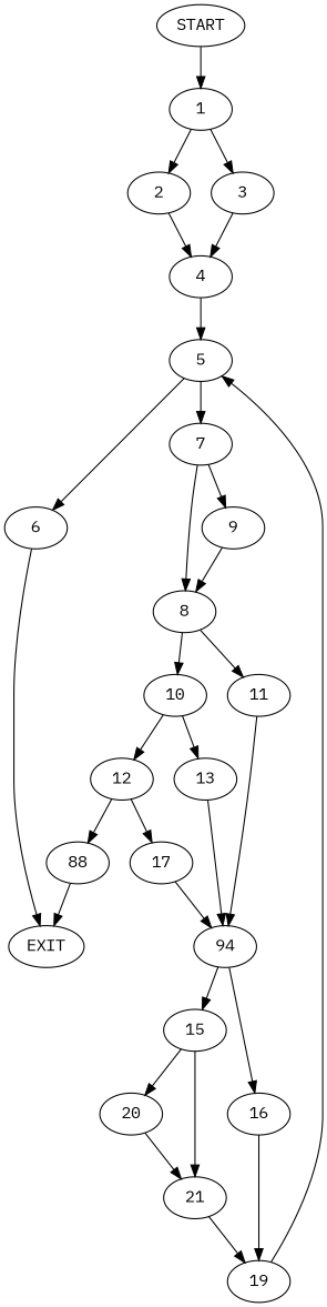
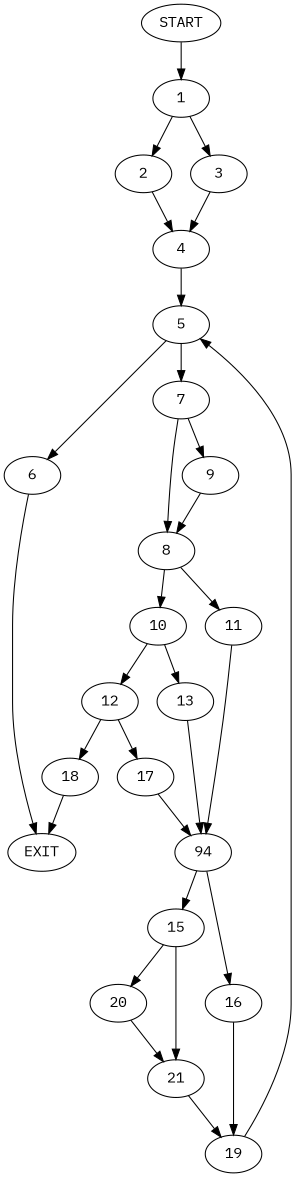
  digraph {
    fontname="IBM Plex Mono"
    node [fontname="IBM Plex Mono"]
    edge [fontname="IBM Plex Mono"]
    n1 [label=START]
    1
    2
    3
    n5 [label=EXIT]
    4
    5
    6
    7
    8
    9
    10
    11
    12
    13
    n16 [label=94]
    17
-   18 [label=88]
+   18
    15
    16
    20
    21
    19
    n1 -> 1
    1 -> 2
    1 -> 3
    2 -> 4
    3 -> 4
    4 -> 5
    5 -> 6
    5 -> 7
    6 -> n5
    7 -> 8
    7 -> 9
    8 -> 10
    8 -> 11
    9 -> 8
    10 -> 12
    10 -> 13
    11 -> n16
    12 -> 17
    12 -> 18
    13 -> n16
    n16 -> 15
    n16 -> 16
    17 -> n16
    18 -> n5
    15 -> 20
    15 -> 21
    16 -> 19
    20 -> 21
    21 -> 19
    19 -> 5
  }
